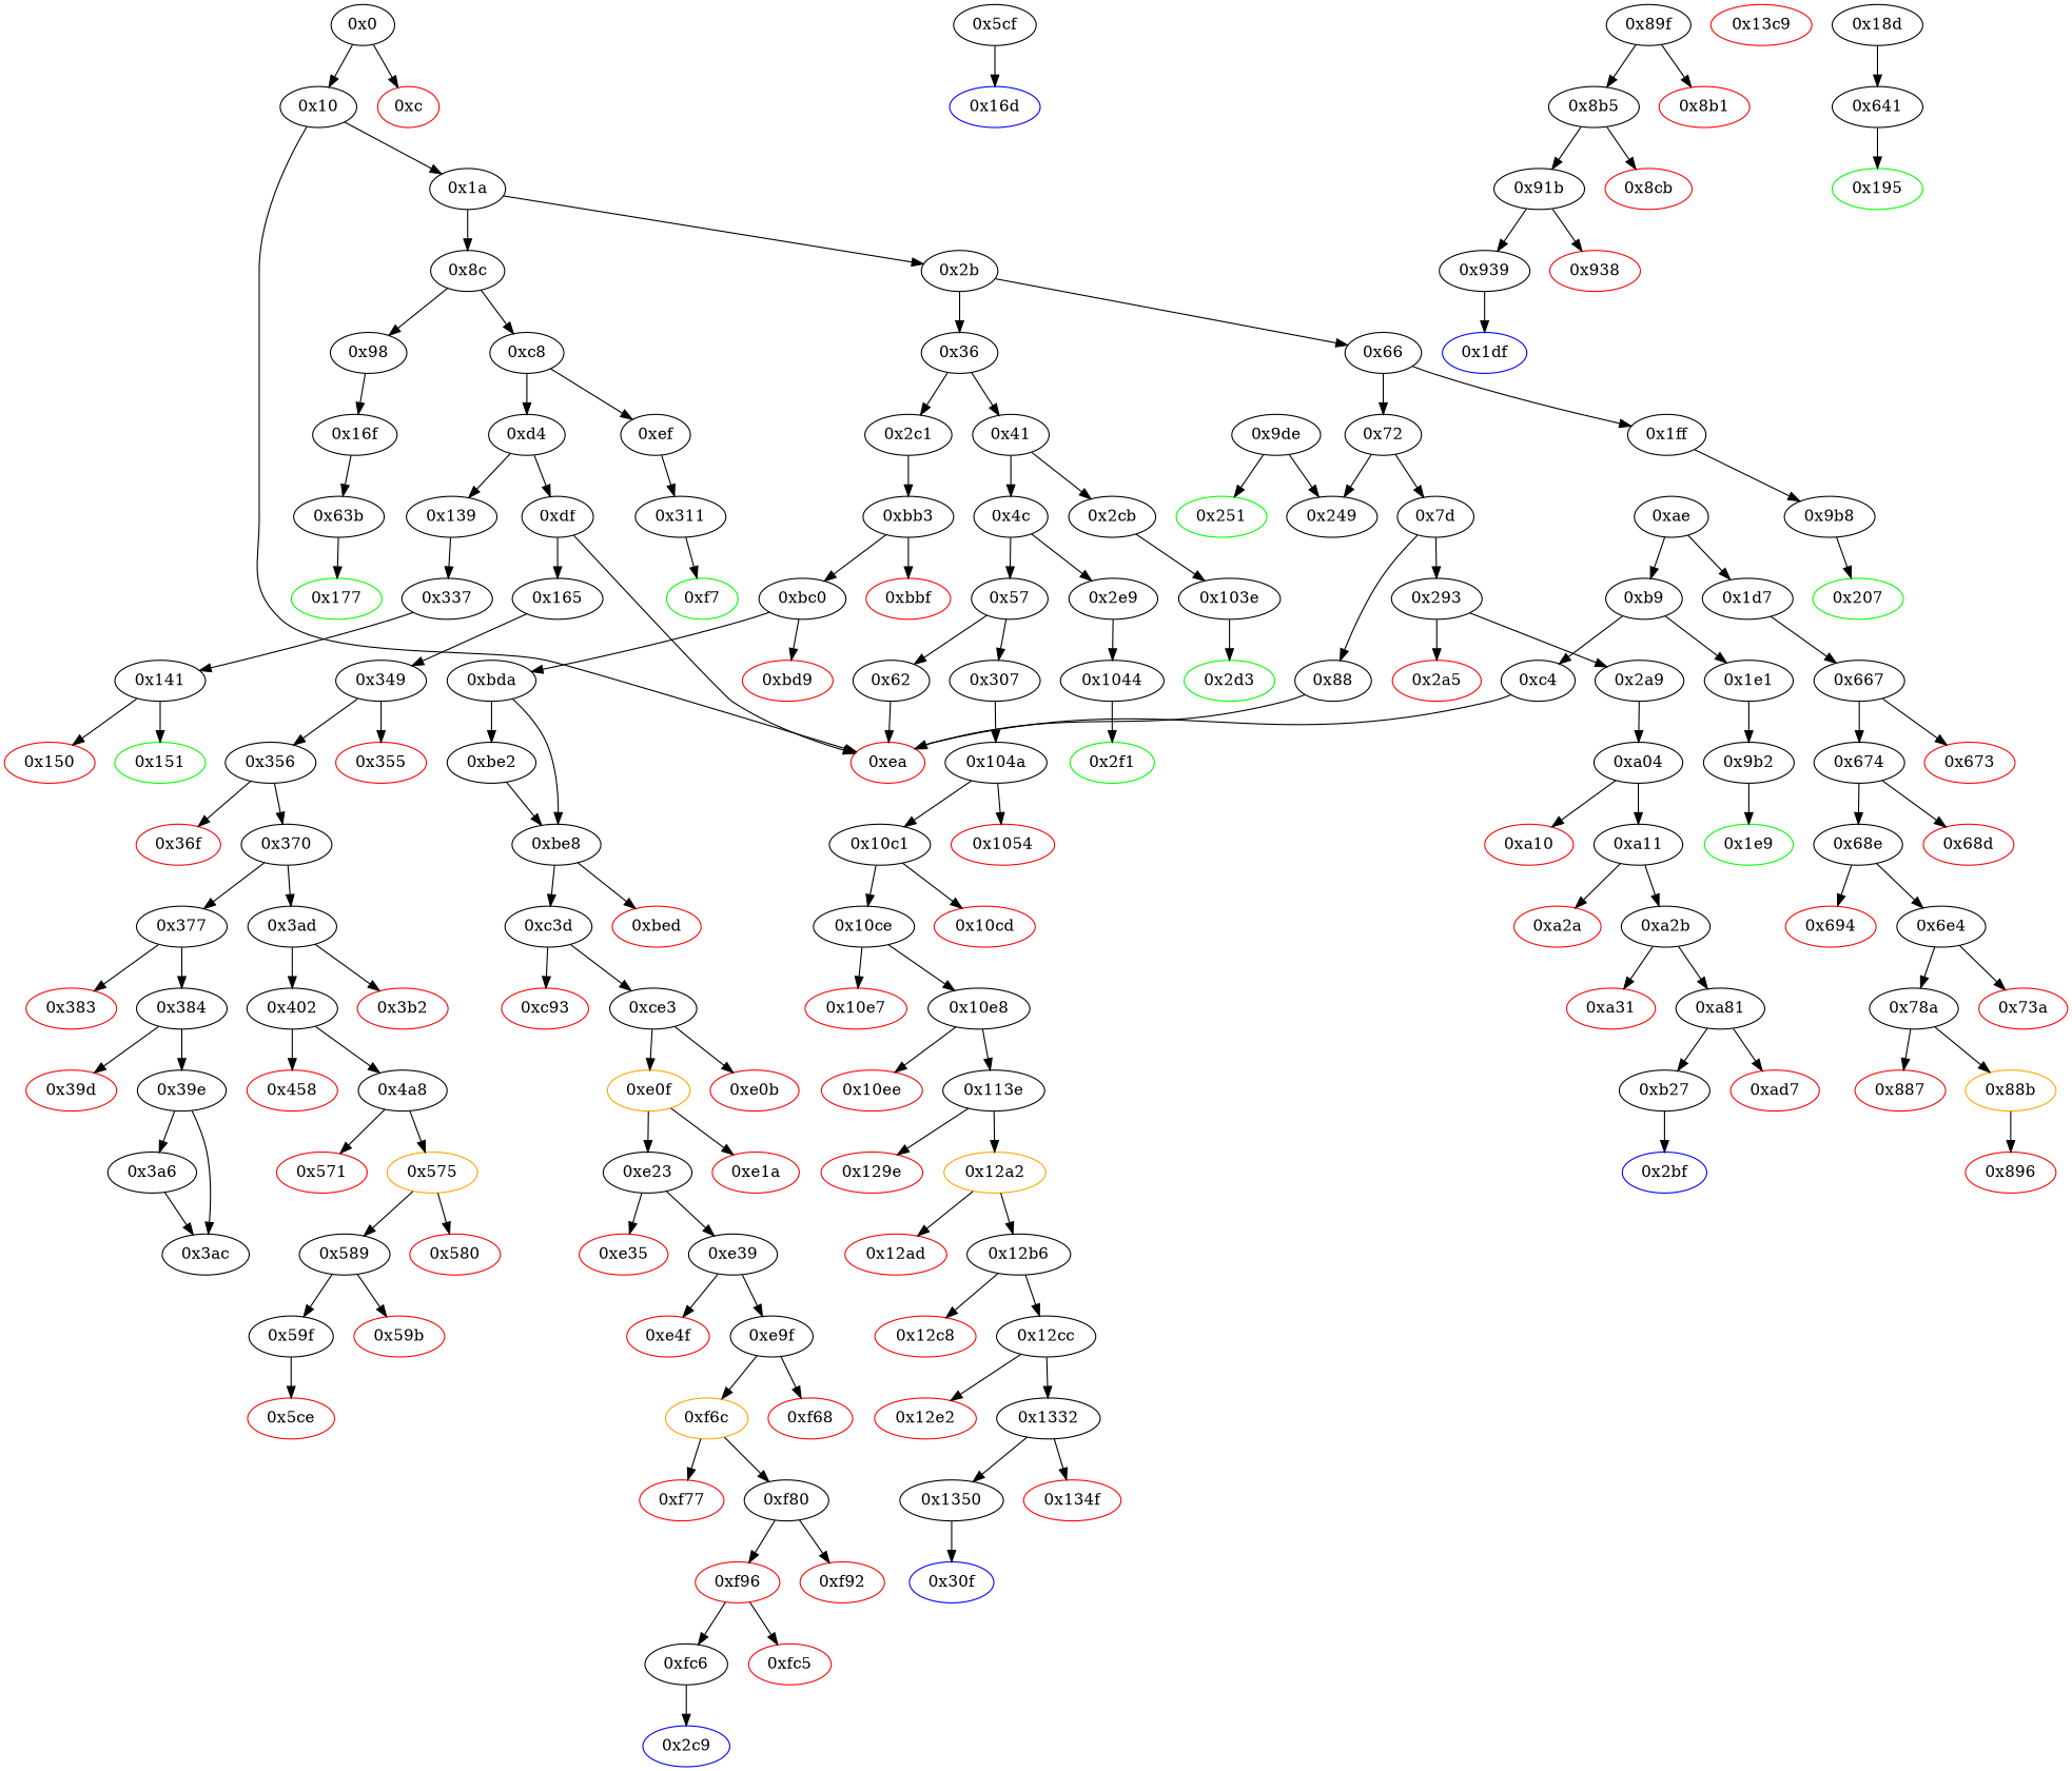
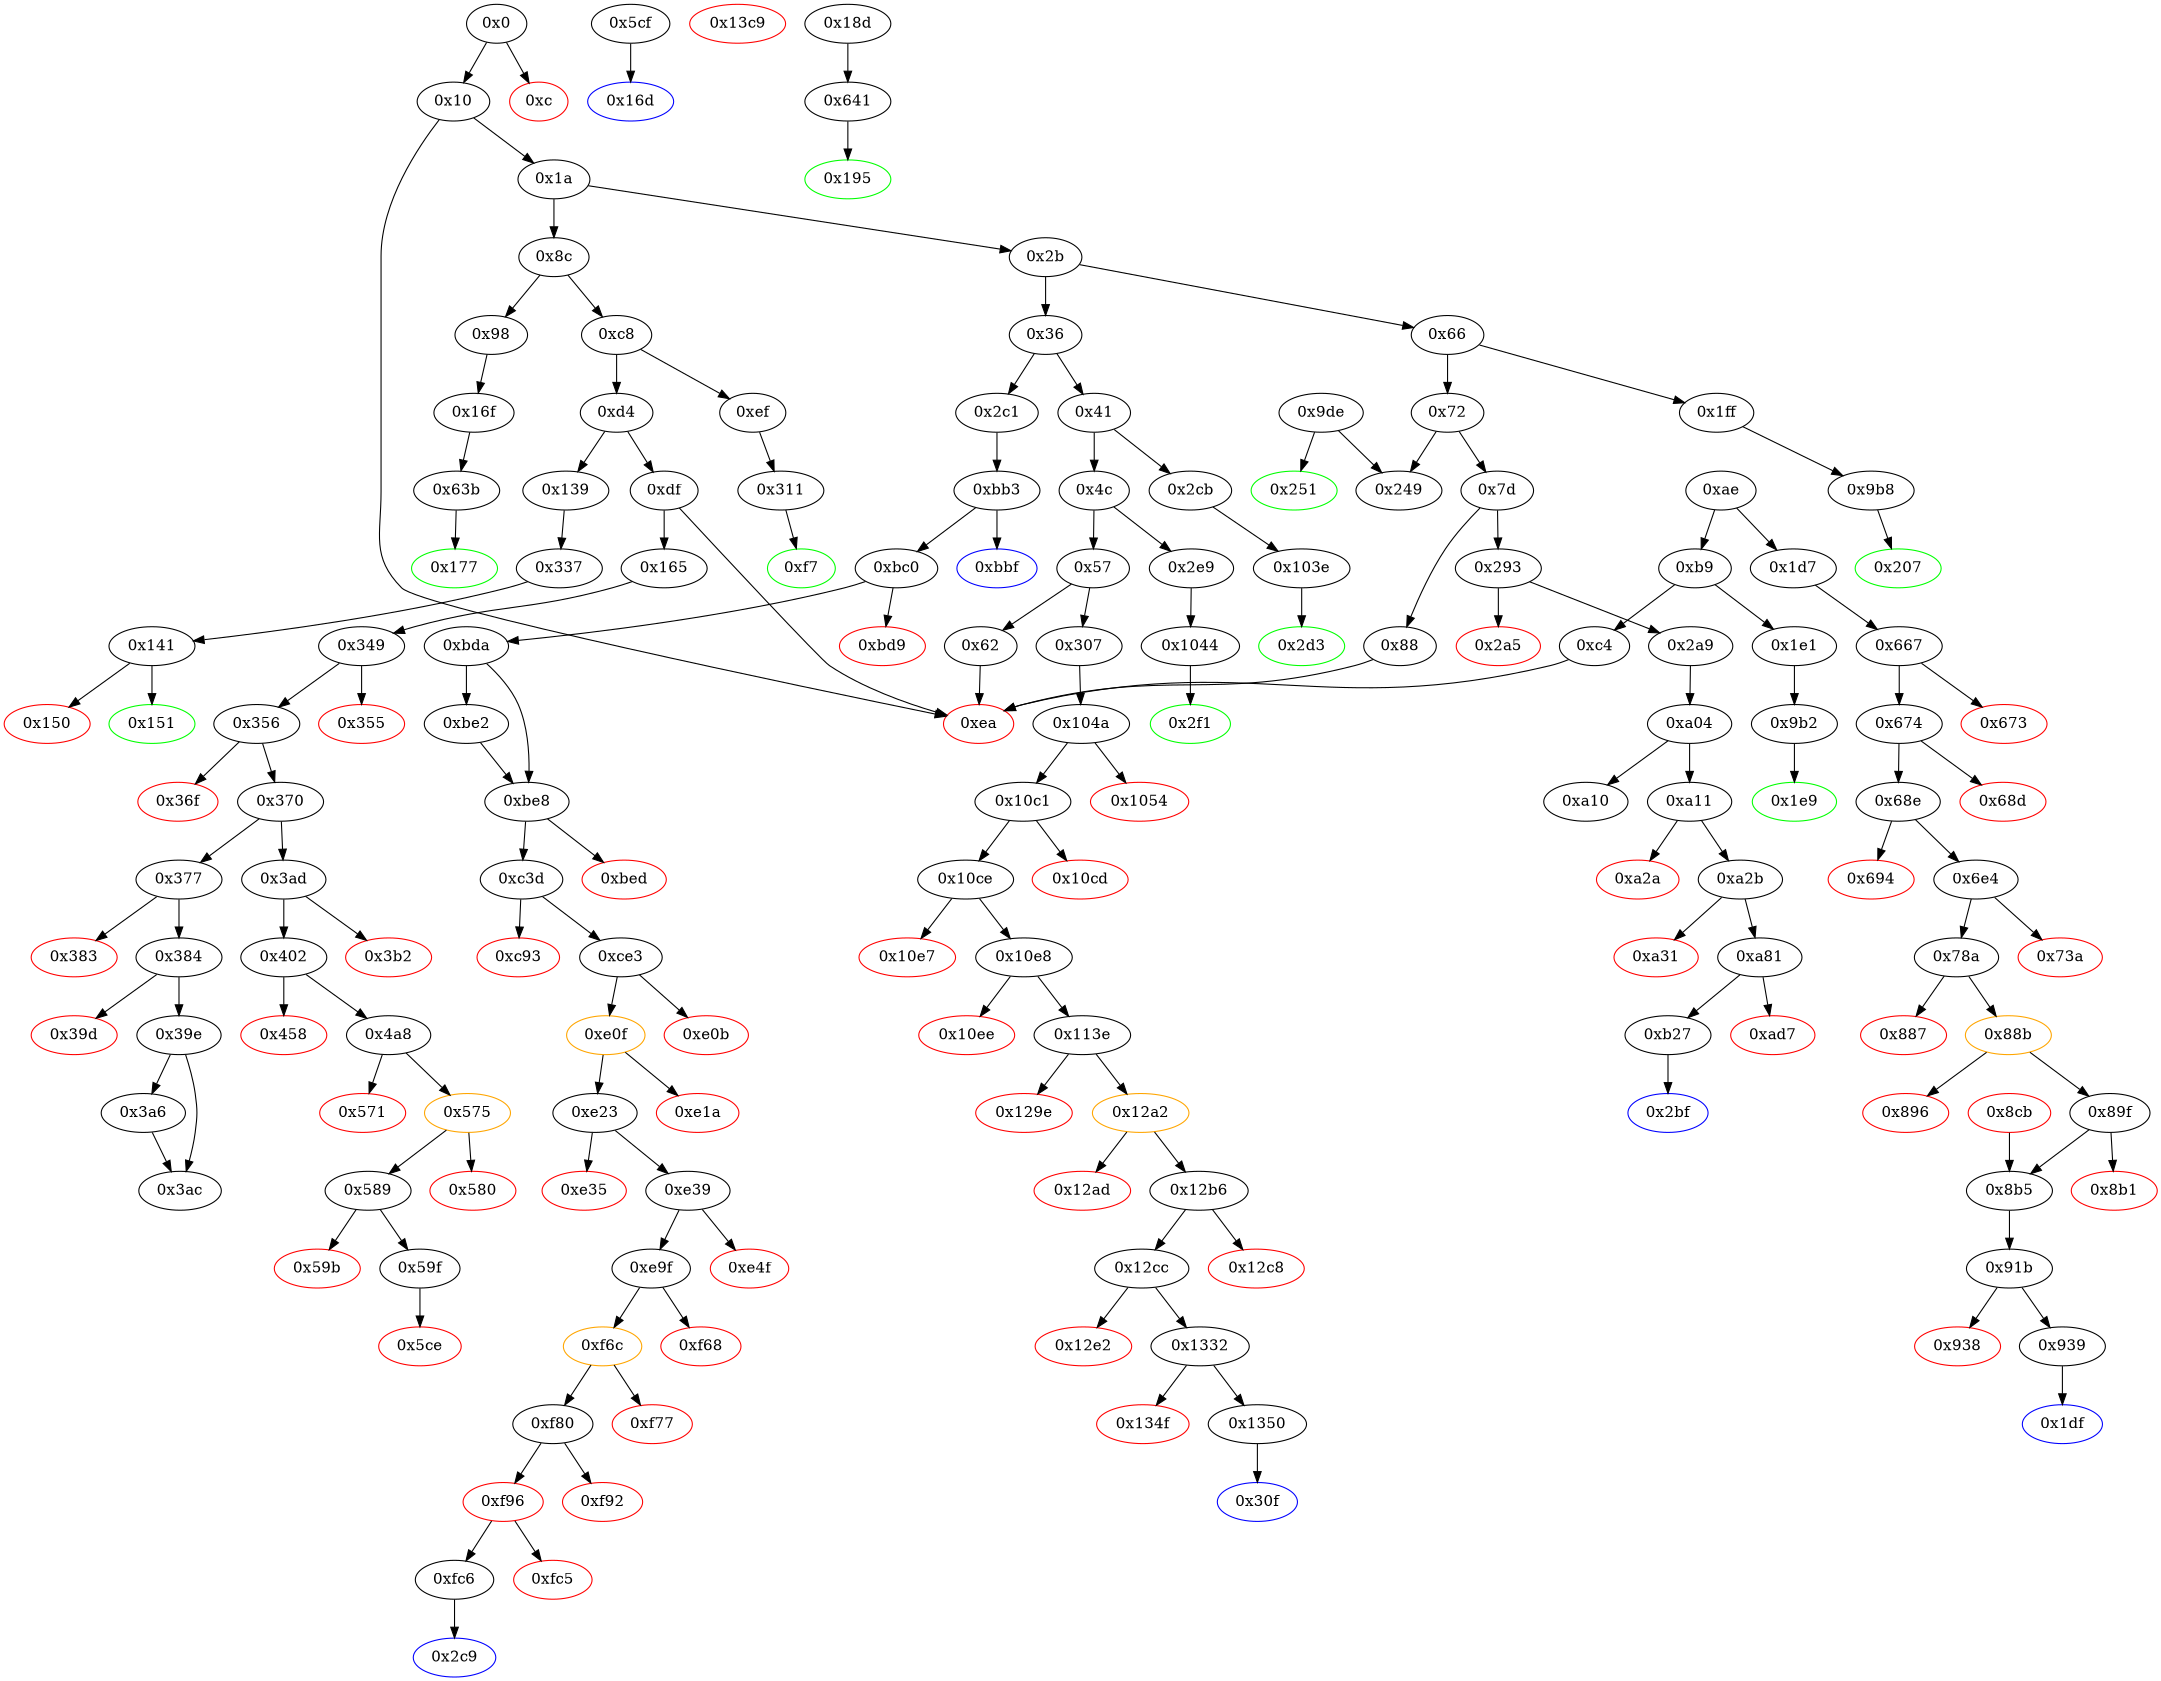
  strict digraph {
    node [fillcolor=white style=filled]
    "0x7d"
    "0x293"
    "0x88"
    "0x2a5" [color=red]
    "0x2a9"
    "0xea" [color=red]
    "0x355" [color=red]
    "0x30f" [color=blue]
    "0x9de"
    "0x249"
    "0x251" [color=green]
    "0xe4f" [color=red]
    "0x10e7" [color=red]
    "0x2c9" [color=blue]
    "0xfc6"
    "0x896" [color=red]
    "0x10c1"
    "0x10ce"
    "0x10cd" [color=red]
    "0x10e8"
    "0xdf"
    "0x165"
    "0x349"
    "0x66"
    "0x1ff"
    "0x72"
    "0x9b8"
    "0x2d3" [color=green]
    "0x103e"
    "0x207" [color=green]
    "0xc4"
    "0x5ce" [color=red]
    "0x59f"
    "0x16d" [color=blue]
    "0x5cf"
-   "0xa10" [color=red]
+   "0xa10" [color=black]
    "0xa04"
    "0xa11"
    "0xa2a" [color=red]
    "0xa2b"
    "0x2cb"
    "0x151" [color=green]
    "0x141"
    "0x150" [color=red]
-   "0xbbf" [color=red]
+   "0xbbf" [color=blue]
    "0xbb3"
    "0xbc0"
    "0xbd9" [color=red]
    "0xbda"
    "0xe39"
    "0xe9f"
    "0xf68" [color=red]
    "0xf6c" [color=orange]
    "0xe0f" [color=orange]
    "0xe1a" [color=red]
    "0xe23"
    "0xe35" [color=red]
    "0x1df" [color=blue]
    "0x939"
    "0xf77" [color=red]
    "0xf80"
    "0x10ee" [color=red]
    "0x13c9" [color=red]
    "0xc93" [color=red]
    "0x575" [color=orange]
    "0x580" [color=red]
    "0x589"
    "0x59b" [color=red]
    "0x2b"
    "0x36"
    "0x41"
    "0x2c1"
    "0x1054" [color=red]
    "0x18d"
    "0x641"
    "0x195" [color=green]
    "0x383" [color=red]
    "0xae"
    "0x1d7"
    "0xb9"
    "0x887" [color=red]
    "0x78a"
    "0x88b" [color=orange]
    "0x89f"
    "0x2bf" [color=blue]
    "0xb27"
    "0x370"
    "0x377"
    "0x3ad"
    "0x384"
    "0x402"
    "0x3b2" [color=red]
    "0x39d" [color=red]
    "0x39e"
    "0x3ac"
    "0x3a6"
    "0x1350"
    "0x12c8" [color=red]
    "0x12b6"
    "0x12cc"
    "0x1332"
    "0x12e2" [color=red]
    "0x4c"
    "0x57"
    "0x2e9"
    "0xbe2"
    "0xbe8"
    "0x458" [color=red]
    "0x4a8"
    "0x571" [color=red]
    "0x694" [color=red]
    "0x134f" [color=red]
    "0xf96" [color=red]
    "0xf92" [color=red]
    "0xf7" [color=green]
    "0x8c"
    "0xc8"
    "0x98"
    "0xef"
    "0xd4"
    "0x16f"
    "0x104a"
    "0x311"
    "0x177" [color=green]
    "0x113e"
    "0x307"
    "0x62"
    "0x12a2" [color=orange]
    "0x12ad" [color=red]
    "0x8b5"
    "0x91b"
    "0x8cb" [color=red]
    "0x938" [color=red]
    "0x6e4"
    "0x73a" [color=red]
    "0x673" [color=red]
    "0x2f1" [color=green]
    "0x1044"
    "0x139"
    "0x337"
    "0x8b1" [color=red]
    "0x1e1"
    "0x9b2"
    "0x1e9" [color=green]
    "0x356"
    "0x36f" [color=red]
    "0xfc5" [color=red]
    "0x63b"
    "0x0"
    "0x10"
    "0xc" [color=red]
    "0x1a"
    "0x667"
    "0x674"
    "0xe0b" [color=red]
    "0xc3d"
    "0xce3"
    "0x129e" [color=red]
    "0x68e"
    "0x68d" [color=red]
    "0xa31" [color=red]
    "0xbed" [color=red]
    "0xa81"
    "0xad7" [color=red]
    "0x7d" -> "0x293"
    "0x7d" -> "0x88"
    "0x293" -> "0x2a5"
    "0x293" -> "0x2a9"
    "0x88" -> "0xea"
    "0x2a9" -> "0xa04"
    "0x9de" -> "0x249"
    "0x9de" -> "0x251"
    "0xfc6" -> "0x2c9"
    "0x10c1" -> "0x10ce"
    "0x10c1" -> "0x10cd"
    "0x10ce" -> "0x10e7"
    "0x10ce" -> "0x10e8"
    "0x10e8" -> "0x10ee"
    "0x10e8" -> "0x113e"
    "0xdf" -> "0xea"
    "0xdf" -> "0x165"
    "0x165" -> "0x349"
    "0x349" -> "0x355"
    "0x349" -> "0x356"
    "0x66" -> "0x1ff"
    "0x66" -> "0x72"
    "0x1ff" -> "0x9b8"
    "0x72" -> "0x7d"
    "0x72" -> "0x249"
    "0x9b8" -> "0x207"
    "0x103e" -> "0x2d3"
    "0xc4" -> "0xea"
    "0x59f" -> "0x5ce"
    "0x5cf" -> "0x16d"
    "0xa04" -> "0xa10"
    "0xa04" -> "0xa11"
    "0xa11" -> "0xa2a"
    "0xa11" -> "0xa2b"
    "0xa2b" -> "0xa31"
    "0xa2b" -> "0xa81"
    "0x2cb" -> "0x103e"
    "0x141" -> "0x151"
    "0x141" -> "0x150"
    "0xbb3" -> "0xbbf"
    "0xbb3" -> "0xbc0"
    "0xbc0" -> "0xbd9"
    "0xbc0" -> "0xbda"
    "0xbda" -> "0xbe2"
    "0xbda" -> "0xbe8"
    "0xe39" -> "0xe4f"
    "0xe39" -> "0xe9f"
    "0xe9f" -> "0xf68"
    "0xe9f" -> "0xf6c"
    "0xf6c" -> "0xf77"
    "0xf6c" -> "0xf80"
    "0xe0f" -> "0xe1a"
    "0xe0f" -> "0xe23"
    "0xe23" -> "0xe39"
    "0xe23" -> "0xe35"
    "0x939" -> "0x1df"
    "0xf80" -> "0xf96"
    "0xf80" -> "0xf92"
    "0x575" -> "0x580"
    "0x575" -> "0x589"
    "0x589" -> "0x59f"
    "0x589" -> "0x59b"
    "0x2b" -> "0x66"
    "0x2b" -> "0x36"
    "0x36" -> "0x41"
    "0x36" -> "0x2c1"
    "0x41" -> "0x2cb"
    "0x41" -> "0x4c"
    "0x2c1" -> "0xbb3"
    "0x18d" -> "0x641"
    "0x641" -> "0x195"
    "0xae" -> "0x1d7"
    "0xae" -> "0xb9"
    "0x1d7" -> "0x667"
    "0xb9" -> "0xc4"
    "0xb9" -> "0x1e1"
    "0x78a" -> "0x887"
    "0x78a" -> "0x88b"
    "0x88b" -> "0x896"
+   "0x88b" -> "0x89f"
    "0x89f" -> "0x8b5"
    "0x89f" -> "0x8b1"
    "0xb27" -> "0x2bf"
    "0x370" -> "0x377"
    "0x370" -> "0x3ad"
    "0x377" -> "0x383"
    "0x377" -> "0x384"
    "0x3ad" -> "0x402"
    "0x3ad" -> "0x3b2"
    "0x384" -> "0x39d"
    "0x384" -> "0x39e"
    "0x402" -> "0x458"
    "0x402" -> "0x4a8"
    "0x39e" -> "0x3ac"
    "0x39e" -> "0x3a6"
    "0x3a6" -> "0x3ac"
    "0x1350" -> "0x30f"
    "0x12b6" -> "0x12c8"
    "0x12b6" -> "0x12cc"
    "0x12cc" -> "0x1332"
    "0x12cc" -> "0x12e2"
    "0x1332" -> "0x1350"
    "0x1332" -> "0x134f"
    "0x4c" -> "0x57"
    "0x4c" -> "0x2e9"
    "0x57" -> "0x307"
    "0x57" -> "0x62"
    "0x2e9" -> "0x1044"
    "0xbe2" -> "0xbe8"
    "0xbe8" -> "0xc3d"
    "0xbe8" -> "0xbed"
    "0x4a8" -> "0x575"
    "0x4a8" -> "0x571"
    "0xf96" -> "0xfc6"
    "0xf96" -> "0xfc5"
    "0x8c" -> "0xc8"
    "0x8c" -> "0x98"
    "0xc8" -> "0xef"
    "0xc8" -> "0xd4"
    "0x98" -> "0x16f"
    "0xef" -> "0x311"
    "0xd4" -> "0xdf"
    "0xd4" -> "0x139"
    "0x16f" -> "0x63b"
    "0x104a" -> "0x10c1"
    "0x104a" -> "0x1054"
    "0x311" -> "0xf7"
    "0x113e" -> "0x12a2"
    "0x113e" -> "0x129e"
    "0x307" -> "0x104a"
    "0x62" -> "0xea"
    "0x12a2" -> "0x12b6"
    "0x12a2" -> "0x12ad"
    "0x8b5" -> "0x91b"
-   "0x8b5" -> "0x8cb"
+   "0x8cb" -> "0x8b5"
    "0x91b" -> "0x939"
    "0x91b" -> "0x938"
    "0x6e4" -> "0x78a"
    "0x6e4" -> "0x73a"
    "0x1044" -> "0x2f1"
    "0x139" -> "0x337"
    "0x337" -> "0x141"
    "0x1e1" -> "0x9b2"
    "0x9b2" -> "0x1e9"
    "0x356" -> "0x370"
    "0x356" -> "0x36f"
    "0x63b" -> "0x177"
    "0x0" -> "0x10"
    "0x0" -> "0xc"
    "0x10" -> "0xea"
    "0x10" -> "0x1a"
    "0x1a" -> "0x2b"
    "0x1a" -> "0x8c"
    "0x667" -> "0x673"
    "0x667" -> "0x674"
    "0x674" -> "0x68e"
    "0x674" -> "0x68d"
    "0xc3d" -> "0xc93"
    "0xc3d" -> "0xce3"
    "0xce3" -> "0xe0f"
    "0xce3" -> "0xe0b"
    "0x68e" -> "0x694"
    "0x68e" -> "0x6e4"
    "0xa81" -> "0xb27"
    "0xa81" -> "0xad7"
  }
